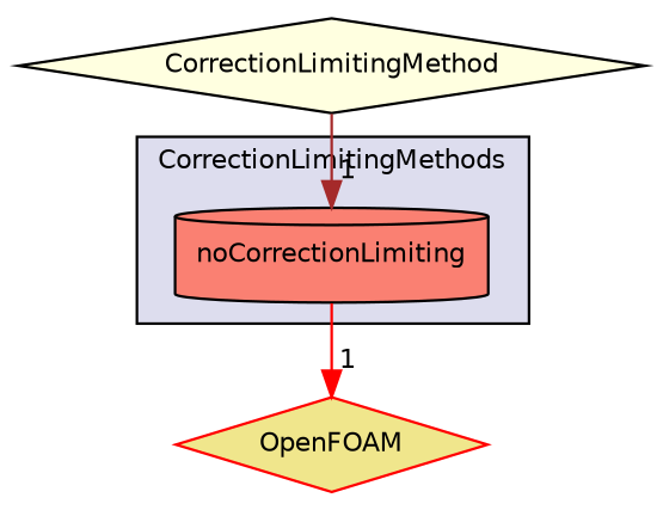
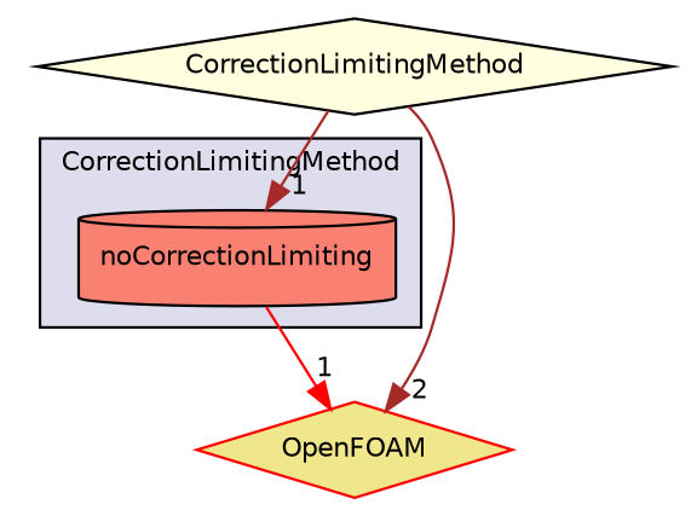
  digraph {
    compound=true
    node [fontname=Helvetica fontsize=10 shape=diamond style=filled]
    edge [color=brown headlabel=1 labeldistance=1.5 labelfontname=Helvetica labelfontsize=10]
    n1 [fillcolor=salmon label=noCorrectionLimiting pencolor=black shape=cylinder]
    n2 [color=red fillcolor=khaki label=OpenFOAM]
    n3 [fillcolor=lightyellow label=CorrectionLimitingMethod]
    subgraph cluster_1 {
      bgcolor="#ddddee"
      fontname=Helvetica
      fontsize=10
-     label=CorrectionLimitingMethods
+     label=CorrectionLimitingMethod
      pencolor=black
      n1
    }
    n1 -> n2 [color=red]
    n3 -> n1
+   n3 -> n2 [headlabel=2]
  }
